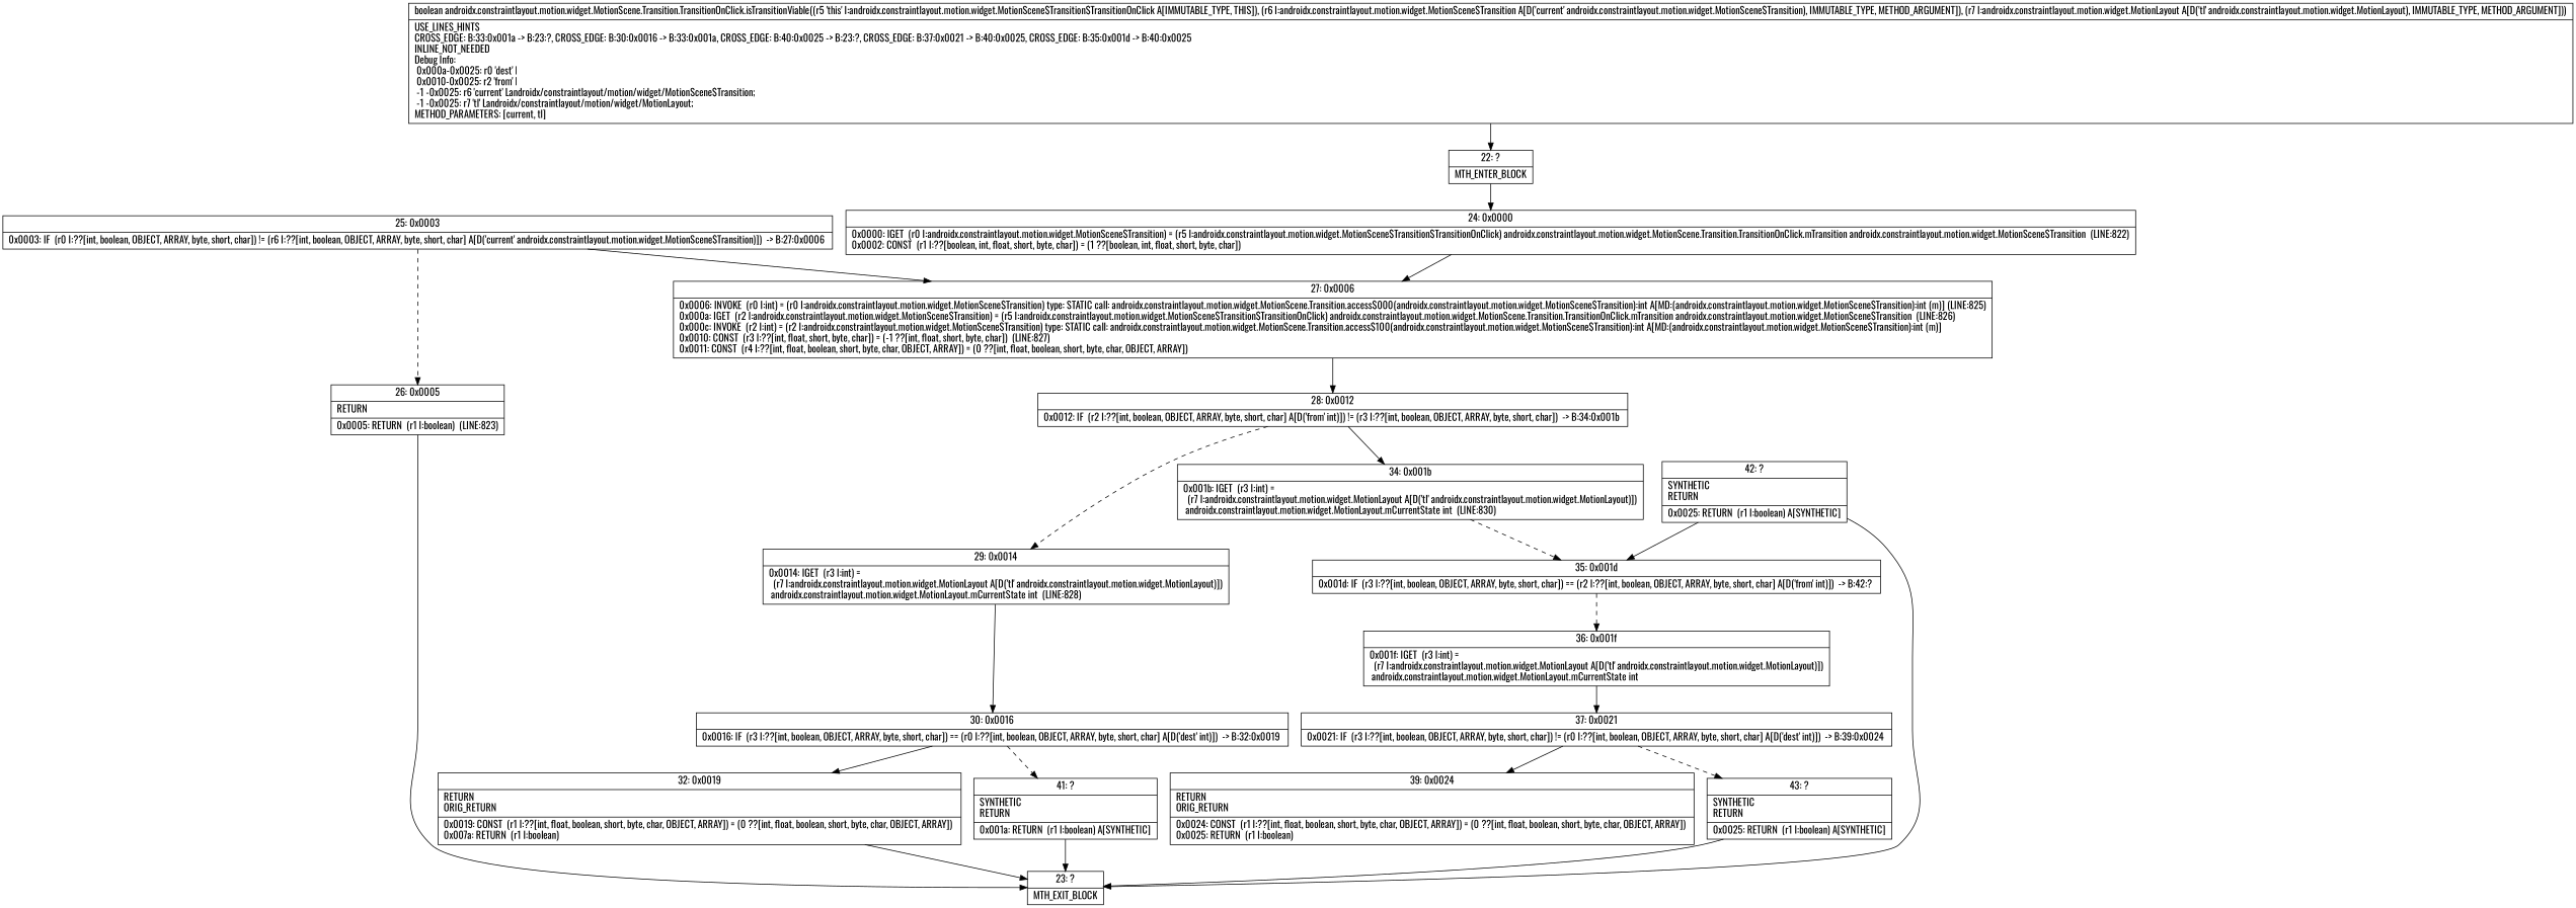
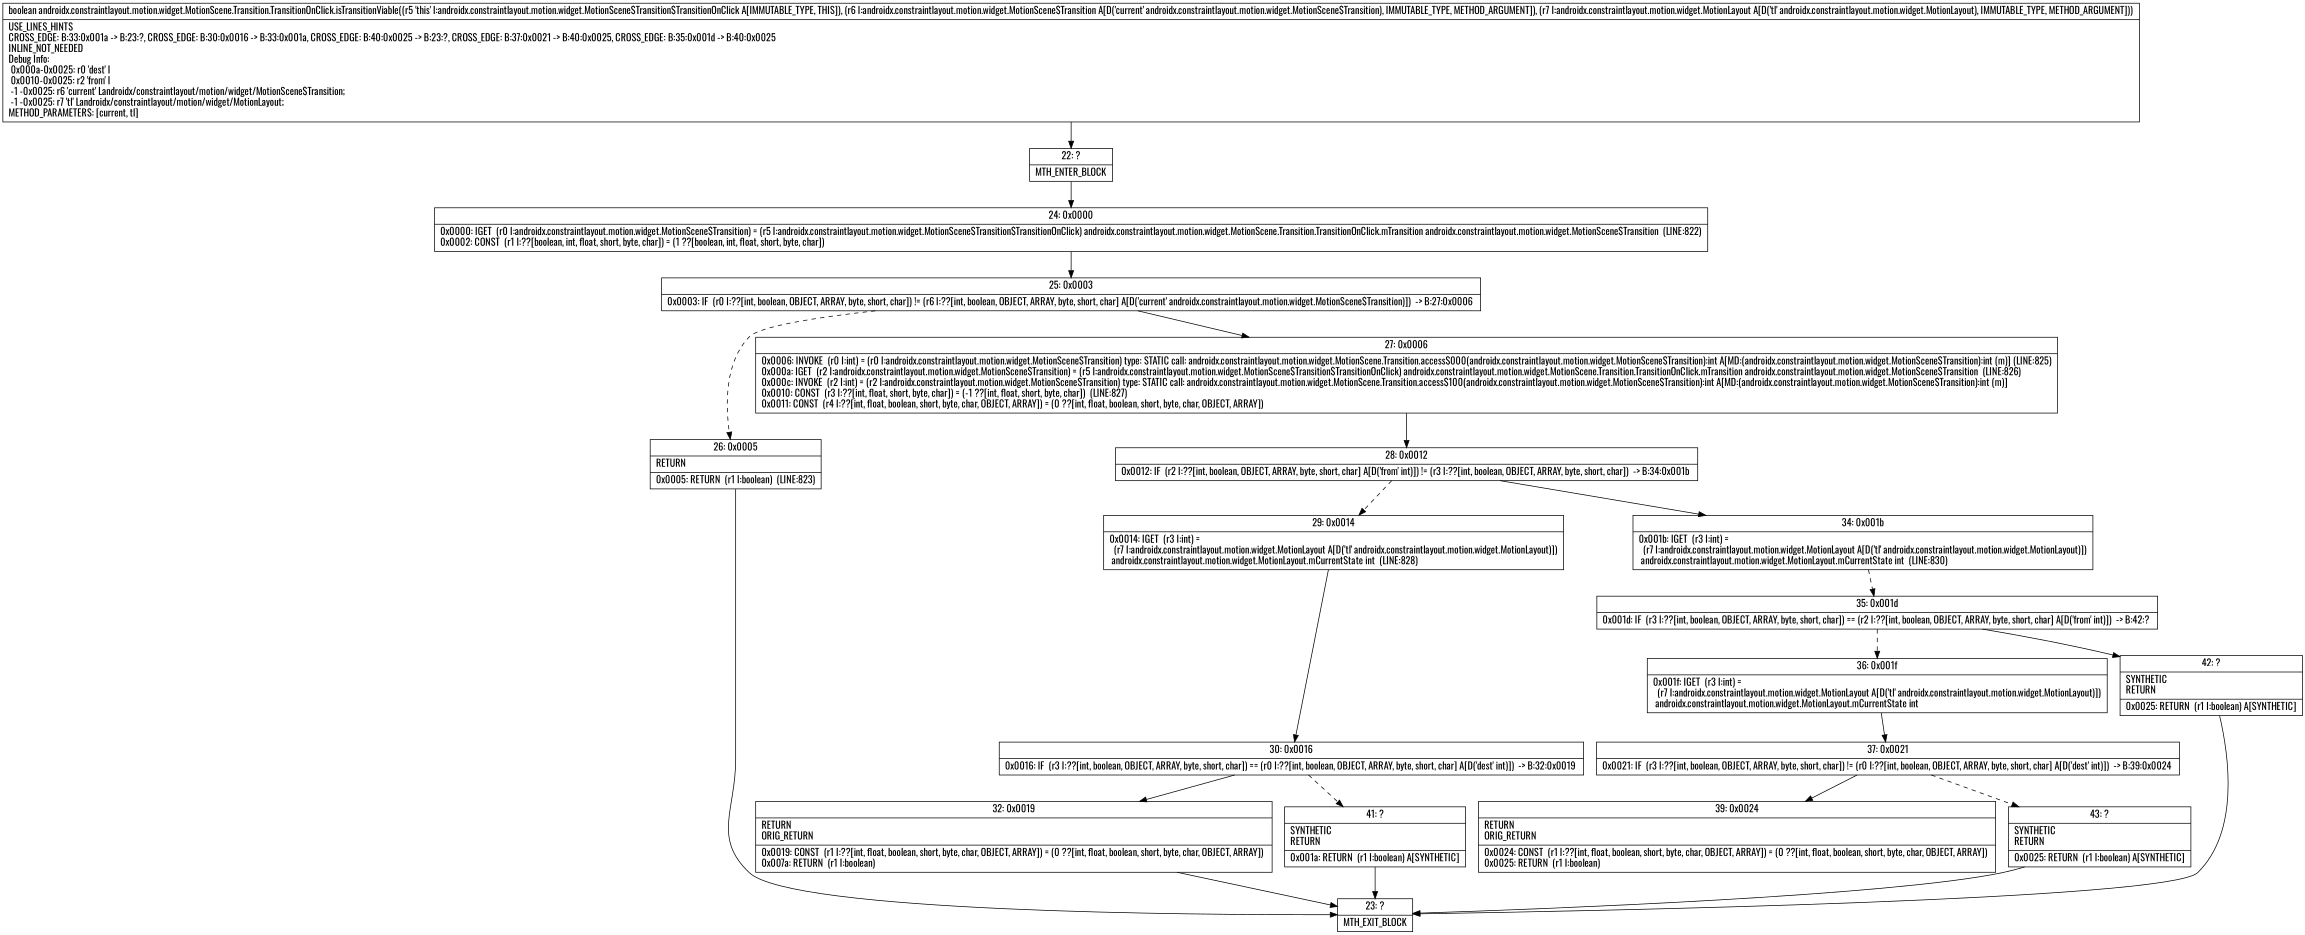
  digraph {
    fontname=Oswald
    node [fontname=Oswald shape=record]
    edge [fontname=Oswald]
    n1 [label="{22\:\ ?|MTH_ENTER_BLOCK\l}"]
    n2 [label="{24\:\ 0x0000|0x0000: IGET  (r0 I:androidx.constraintlayout.motion.widget.MotionScene$Transition) = (r5 I:androidx.constraintlayout.motion.widget.MotionScene$Transition$TransitionOnClick) androidx.constraintlayout.motion.widget.MotionScene.Transition.TransitionOnClick.mTransition androidx.constraintlayout.motion.widget.MotionScene$Transition  (LINE:822)\l0x0002: CONST  (r1 I:??[boolean, int, float, short, byte, char]) = (1 ??[boolean, int, float, short, byte, char]) \l}"]
    n3 [label="{25\:\ 0x0003|0x0003: IF  (r0 I:??[int, boolean, OBJECT, ARRAY, byte, short, char]) != (r6 I:??[int, boolean, OBJECT, ARRAY, byte, short, char] A[D('current' androidx.constraintlayout.motion.widget.MotionScene$Transition)])  \-\> B:27:0x0006 \l}"]
    n4 [label="{26\:\ 0x0005|RETURN\l|0x0005: RETURN  (r1 I:boolean)  (LINE:823)\l}"]
    n5 [label="{27\:\ 0x0006|0x0006: INVOKE  (r0 I:int) = (r0 I:androidx.constraintlayout.motion.widget.MotionScene$Transition) type: STATIC call: androidx.constraintlayout.motion.widget.MotionScene.Transition.access$000(androidx.constraintlayout.motion.widget.MotionScene$Transition):int A[MD:(androidx.constraintlayout.motion.widget.MotionScene$Transition):int (m)] (LINE:825)\l0x000a: IGET  (r2 I:androidx.constraintlayout.motion.widget.MotionScene$Transition) = (r5 I:androidx.constraintlayout.motion.widget.MotionScene$Transition$TransitionOnClick) androidx.constraintlayout.motion.widget.MotionScene.Transition.TransitionOnClick.mTransition androidx.constraintlayout.motion.widget.MotionScene$Transition  (LINE:826)\l0x000c: INVOKE  (r2 I:int) = (r2 I:androidx.constraintlayout.motion.widget.MotionScene$Transition) type: STATIC call: androidx.constraintlayout.motion.widget.MotionScene.Transition.access$100(androidx.constraintlayout.motion.widget.MotionScene$Transition):int A[MD:(androidx.constraintlayout.motion.widget.MotionScene$Transition):int (m)]\l0x0010: CONST  (r3 I:??[int, float, short, byte, char]) = (\-1 ??[int, float, short, byte, char])  (LINE:827)\l0x0011: CONST  (r4 I:??[int, float, boolean, short, byte, char, OBJECT, ARRAY]) = (0 ??[int, float, boolean, short, byte, char, OBJECT, ARRAY]) \l}"]
    n6 [label="{23\:\ ?|MTH_EXIT_BLOCK\l}"]
    n7 [label="{28\:\ 0x0012|0x0012: IF  (r2 I:??[int, boolean, OBJECT, ARRAY, byte, short, char] A[D('from' int)]) != (r3 I:??[int, boolean, OBJECT, ARRAY, byte, short, char])  \-\> B:34:0x001b \l}"]
    n8 [label="{29\:\ 0x0014|0x0014: IGET  (r3 I:int) = \l  (r7 I:androidx.constraintlayout.motion.widget.MotionLayout A[D('tl' androidx.constraintlayout.motion.widget.MotionLayout)])\l androidx.constraintlayout.motion.widget.MotionLayout.mCurrentState int  (LINE:828)\l}"]
    n9 [label="{34\:\ 0x001b|0x001b: IGET  (r3 I:int) = \l  (r7 I:androidx.constraintlayout.motion.widget.MotionLayout A[D('tl' androidx.constraintlayout.motion.widget.MotionLayout)])\l androidx.constraintlayout.motion.widget.MotionLayout.mCurrentState int  (LINE:830)\l}"]
    n10 [label="{30\:\ 0x0016|0x0016: IF  (r3 I:??[int, boolean, OBJECT, ARRAY, byte, short, char]) == (r0 I:??[int, boolean, OBJECT, ARRAY, byte, short, char] A[D('dest' int)])  \-\> B:32:0x0019 \l}"]
    n11 [label="{35\:\ 0x001d|0x001d: IF  (r3 I:??[int, boolean, OBJECT, ARRAY, byte, short, char]) == (r2 I:??[int, boolean, OBJECT, ARRAY, byte, short, char] A[D('from' int)])  \-\> B:42:? \l}"]
    n12 [label="{32\:\ 0x0019|RETURN\lORIG_RETURN\l|0x0019: CONST  (r1 I:??[int, float, boolean, short, byte, char, OBJECT, ARRAY]) = (0 ??[int, float, boolean, short, byte, char, OBJECT, ARRAY]) \l0x007a: RETURN  (r1 I:boolean) \l}"]
    n13 [label="{41\:\ ?|SYNTHETIC\lRETURN\l|0x001a: RETURN  (r1 I:boolean) A[SYNTHETIC]\l}"]
    n14 [label="{36\:\ 0x001f|0x001f: IGET  (r3 I:int) = \l  (r7 I:androidx.constraintlayout.motion.widget.MotionLayout A[D('tl' androidx.constraintlayout.motion.widget.MotionLayout)])\l androidx.constraintlayout.motion.widget.MotionLayout.mCurrentState int \l}"]
    n15 [label="{42\:\ ?|SYNTHETIC\lRETURN\l|0x0025: RETURN  (r1 I:boolean) A[SYNTHETIC]\l}"]
    n16 [label="{37\:\ 0x0021|0x0021: IF  (r3 I:??[int, boolean, OBJECT, ARRAY, byte, short, char]) != (r0 I:??[int, boolean, OBJECT, ARRAY, byte, short, char] A[D('dest' int)])  \-\> B:39:0x0024 \l}"]
    n17 [label="{39\:\ 0x0024|RETURN\lORIG_RETURN\l|0x0024: CONST  (r1 I:??[int, float, boolean, short, byte, char, OBJECT, ARRAY]) = (0 ??[int, float, boolean, short, byte, char, OBJECT, ARRAY]) \l0x0025: RETURN  (r1 I:boolean) \l}"]
    n18 [label="{43\:\ ?|SYNTHETIC\lRETURN\l|0x0025: RETURN  (r1 I:boolean) A[SYNTHETIC]\l}"]
    n19 [label="{boolean androidx.constraintlayout.motion.widget.MotionScene.Transition.TransitionOnClick.isTransitionViable((r5 'this' I:androidx.constraintlayout.motion.widget.MotionScene$Transition$TransitionOnClick A[IMMUTABLE_TYPE, THIS]), (r6 I:androidx.constraintlayout.motion.widget.MotionScene$Transition A[D('current' androidx.constraintlayout.motion.widget.MotionScene$Transition), IMMUTABLE_TYPE, METHOD_ARGUMENT]), (r7 I:androidx.constraintlayout.motion.widget.MotionLayout A[D('tl' androidx.constraintlayout.motion.widget.MotionLayout), IMMUTABLE_TYPE, METHOD_ARGUMENT]))  | USE_LINES_HINTS\lCROSS_EDGE: B:33:0x001a \-\> B:23:?, CROSS_EDGE: B:30:0x0016 \-\> B:33:0x001a, CROSS_EDGE: B:40:0x0025 \-\> B:23:?, CROSS_EDGE: B:37:0x0021 \-\> B:40:0x0025, CROSS_EDGE: B:35:0x001d \-\> B:40:0x0025\lINLINE_NOT_NEEDED\lDebug Info:\l  0x000a\-0x0025: r0 'dest' I\l  0x0010\-0x0025: r2 'from' I\l  \-1 \-0x0025: r6 'current' Landroidx\/constraintlayout\/motion\/widget\/MotionScene$Transition;\l  \-1 \-0x0025: r7 'tl' Landroidx\/constraintlayout\/motion\/widget\/MotionLayout;\lMETHOD_PARAMETERS: [current, tl]\l}"]
    n1 -> n2
-   n2 -> n5
+   n2 -> n3
    n3 -> n4 [style=dashed]
    n3 -> n5
    n4 -> n6
    n5 -> n7
    n7 -> n8 [style=dashed]
    n7 -> n9
    n8 -> n10
    n9 -> n11 [style=dashed]
    n10 -> n12
    n10 -> n13 [style=dashed]
    n11 -> n14 [style=dashed]
-   n15 -> n11
+   n11 -> n15
    n12 -> n6
    n13 -> n6
    n14 -> n16
    n15 -> n6
    n16 -> n17
    n16 -> n18 [style=dashed]
    n18 -> n6
    n19 -> n1
  }
